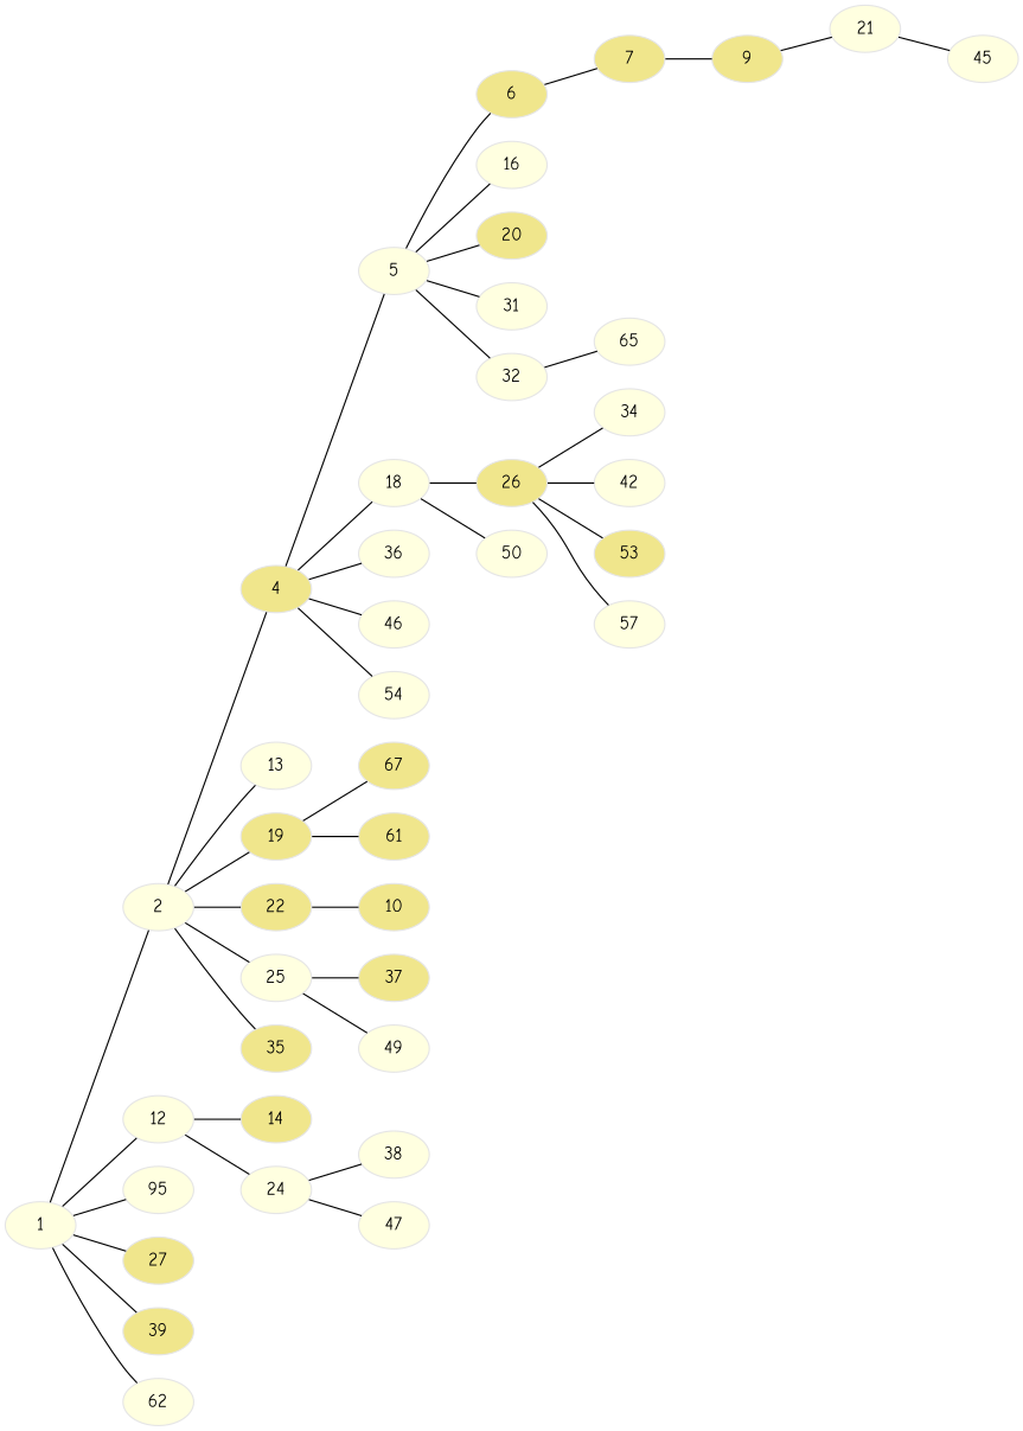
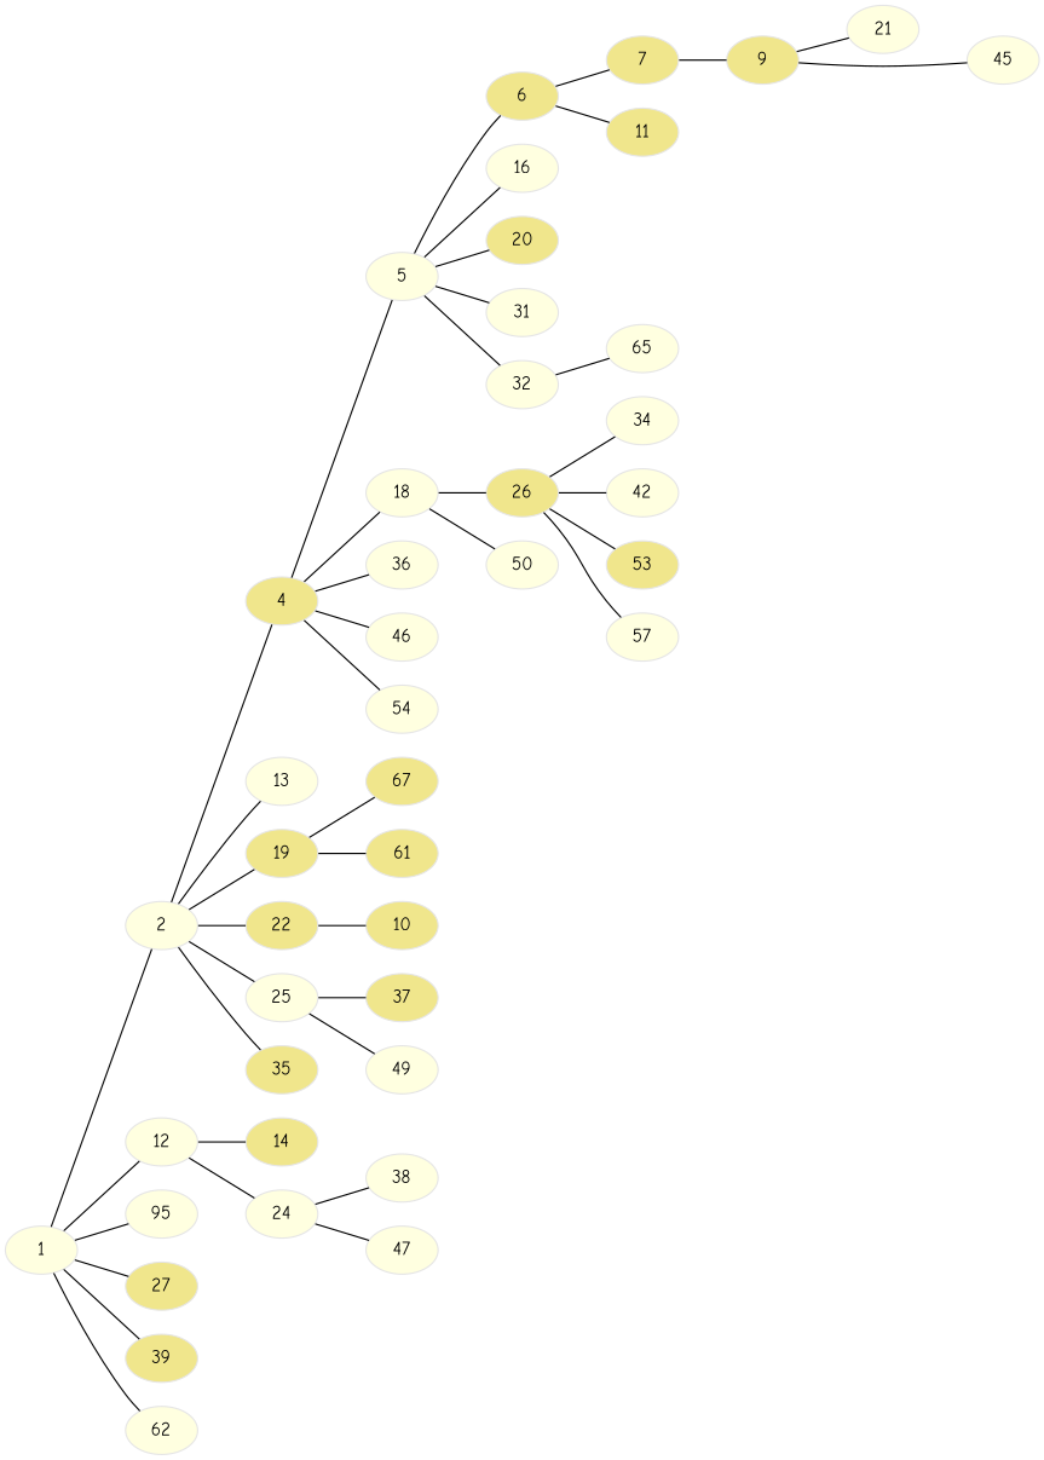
  graph {
    fontname="Comic Neue"
    rankdir=LR
    node [color=gray90 fillcolor=lightyellow fontname="Comic Neue" style=filled]
    edge [fontname="Comic Neue"]
    1 [super="+48"]
    2 [super="+3"]
    12 [super="+44"]
    n4 [label=95 super="+52"]
    27 [fillcolor=khaki]
    39 [fillcolor=khaki]
    62
    4 [fillcolor=khaki super="+56"]
    13
    19 [fillcolor=khaki super="+51"]
    22 [fillcolor=khaki]
    25 [super="+43"]
    35 [fillcolor=khaki]
    14 [fillcolor=khaki super="+23"]
    24 [super="+28"]
    5 [super="+8"]
    18 [super="+55"]
    36
    46
    54
    10 [fillcolor=khaki super="+33"]
    n22 [fillcolor=khaki label=67 super="+63"]
    61 [fillcolor=khaki]
    37 [fillcolor=khaki]
    49
    6 [fillcolor=khaki super="+64"]
    16
    20 [fillcolor=khaki super="+40"]
    31
    32
    26 [fillcolor=khaki super="+41"]
    50
    7 [fillcolor=khaki super="+17"]
+   11 [fillcolor=khaki super="+29"]
    65
    9 [fillcolor=khaki]
    21 [super="+30"]
    45
    38 [super="+58"]
    47 [super="+59"]
    34
    42
    53 [fillcolor=khaki]
    57
    1 -- 2
    1 -- 12
    1 -- n4
    1 -- 27
    1 -- 39
    1 -- 62
    2 -- 4
    2 -- 13
    2 -- 19
    2 -- 22
    2 -- 25
    2 -- 35
    12 -- 14
    12 -- 24
    4 -- 5
    4 -- 18
    4 -- 36
    4 -- 46
    4 -- 54
    19 -- n22
    19 -- 61
    22 -- 10
    25 -- 37
    25 -- 49
    24 -- 38
    24 -- 47
    5 -- 6
    5 -- 16
    5 -- 20
    5 -- 31
    5 -- 32
    18 -- 26
    18 -- 50
    6 -- 7
+   6 -- 11
    32 -- 65
    26 -- 34
    26 -- 42
    26 -- 53
    26 -- 57
    7 -- 9
    9 -- 21
-   21 -- 45
+   9 -- 45
  }
